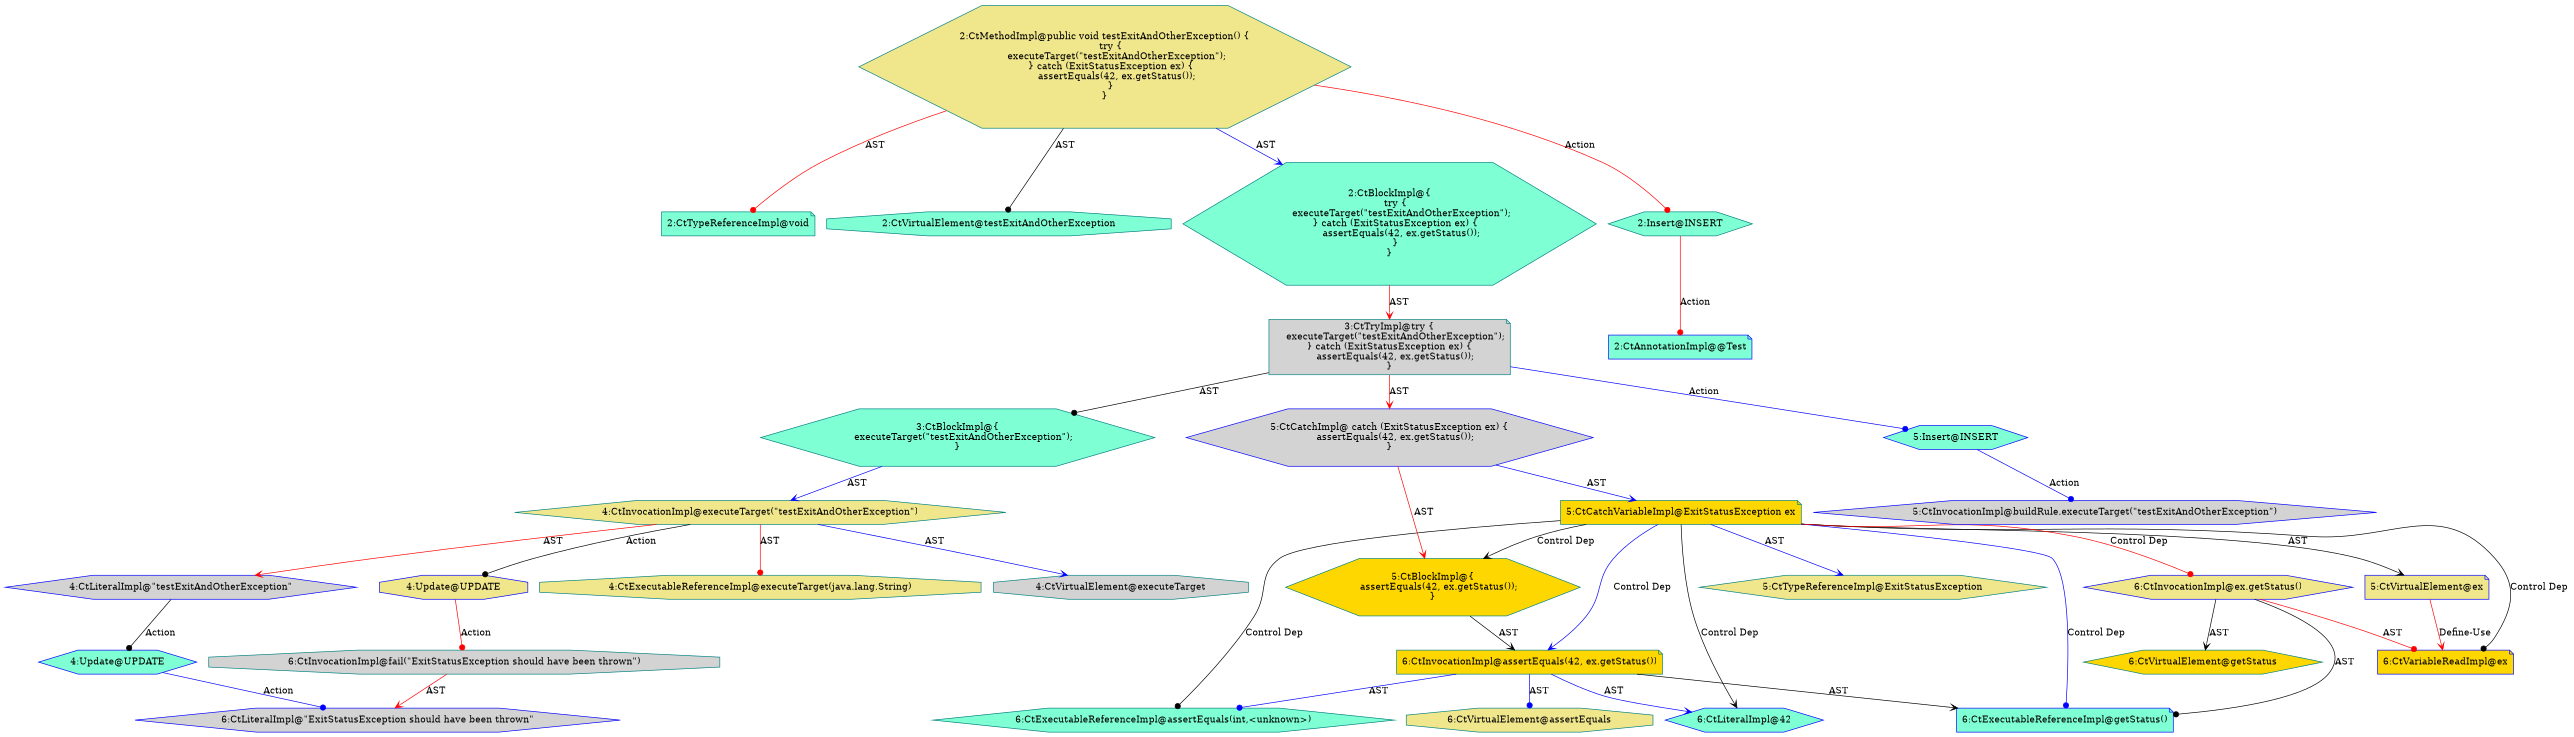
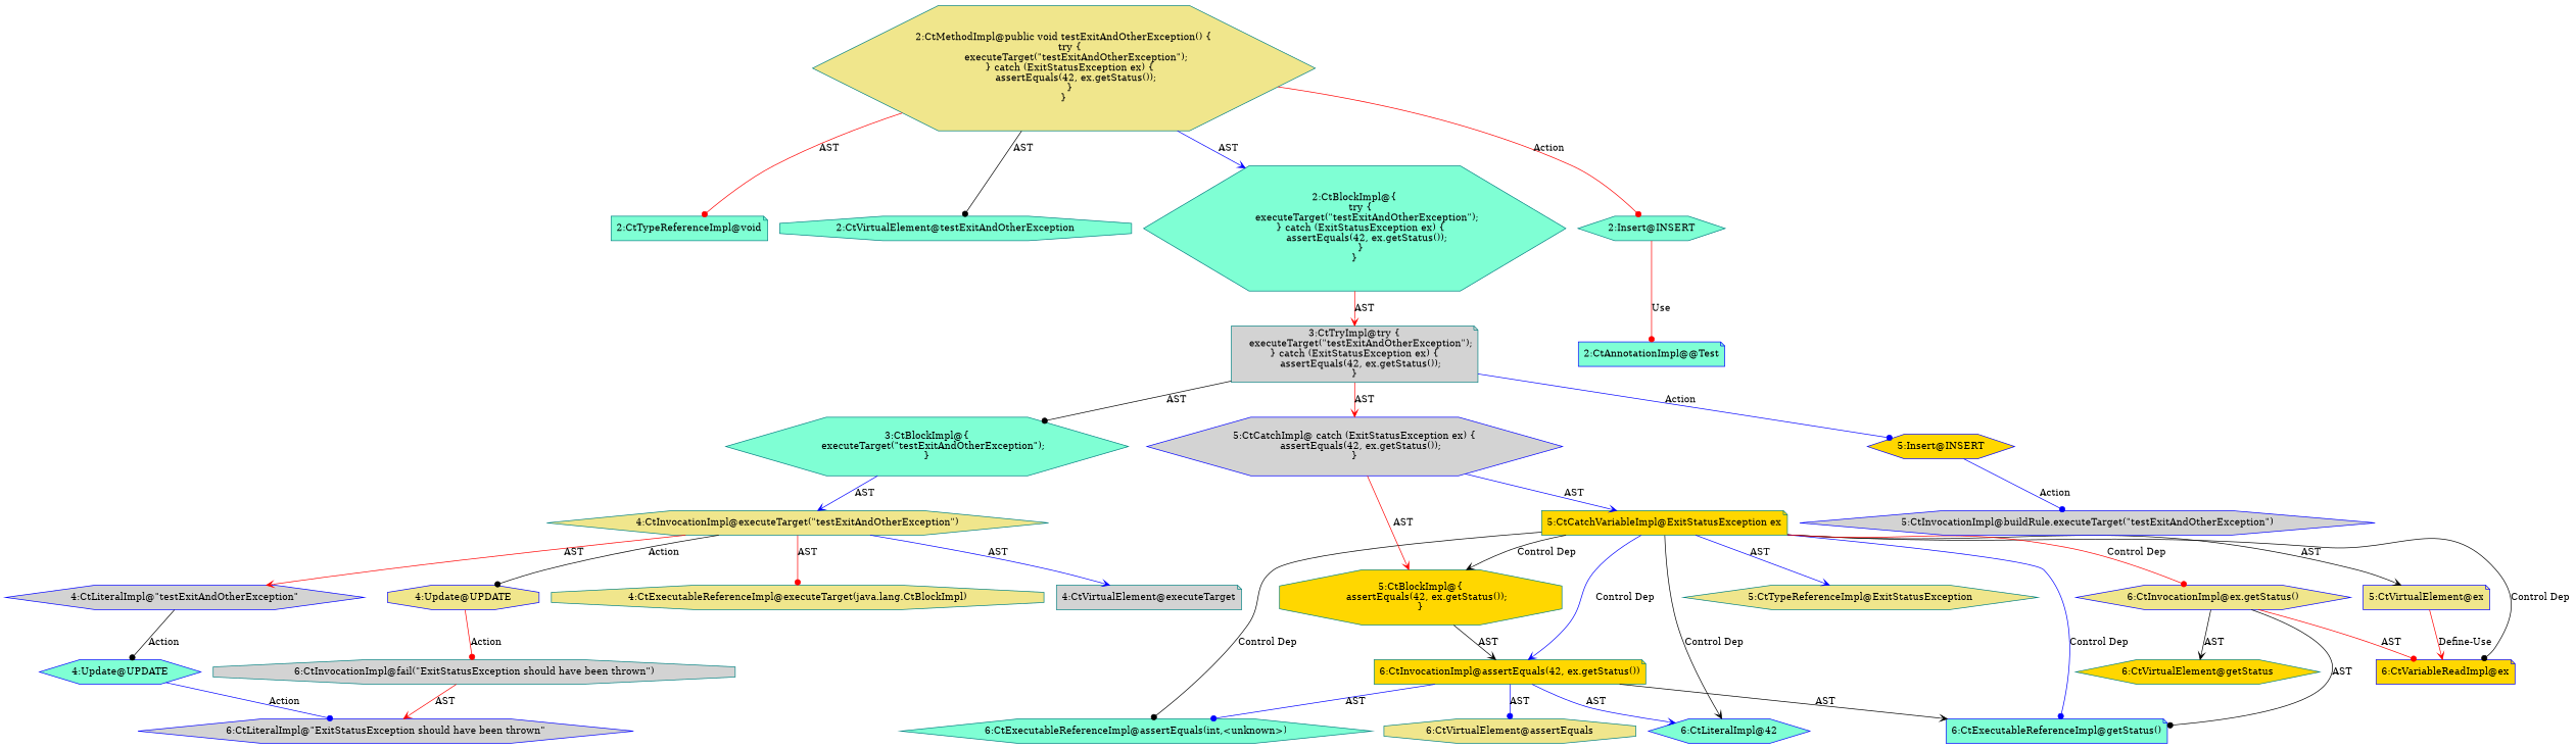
  digraph {
    node [color=teal fillcolor=aquamarine shape=hexagon style=filled]
    edge [arrowhead=dot color=black]
    n1 [label="2:CtTypeReferenceImpl@void" shape=note]
    n2 [label="2:CtVirtualElement@testExitAndOtherException" shape=octagon]
-   n3 [fillcolor=khaki label="4:CtExecutableReferenceImpl@executeTarget(java.lang.String)" shape=octagon]
-   n4 [fillcolor=lightgrey label="4:CtVirtualElement@executeTarget" shape=octagon]
+   n3 [fillcolor=khaki label="4:CtExecutableReferenceImpl@executeTarget(java.lang.CtBlockImpl)" shape=octagon]
+   n4 [fillcolor=lightgrey label="4:CtVirtualElement@executeTarget" shape=note]
    n5 [color=blue fillcolor=lightgrey label="4:CtLiteralImpl@\"testExitAndOtherException\""]
    n6 [color=blue label="4:Update@UPDATE"]
    n7 [color=blue fillcolor=lightgrey label="6:CtLiteralImpl@\"ExitStatusException should have been thrown\""]
    n8 [fillcolor=khaki label="4:CtInvocationImpl@executeTarget(\"testExitAndOtherException\")"]
    n9 [color=blue fillcolor=khaki label="4:Update@UPDATE" shape=octagon]
    n10 [fillcolor=lightgrey label="6:CtInvocationImpl@fail(\"ExitStatusException should have been thrown\")" shape=octagon]
    n11 [label="3:CtBlockImpl@\{\n    executeTarget(\"testExitAndOtherException\");\n\}"]
    n12 [color=blue fillcolor=khaki label="5:CtVirtualElement@ex" shape=note]
    n13 [color=blue fillcolor=gold label="6:CtVariableReadImpl@ex" shape=note]
    n14 [fillcolor=khaki label="5:CtTypeReferenceImpl@ExitStatusException"]
    n15 [fillcolor=gold label="5:CtCatchVariableImpl@ExitStatusException ex" shape=note]
    n16 [label="6:CtExecutableReferenceImpl@assertEquals(int,<unknown>)"]
    n17 [color=blue label="6:CtLiteralImpl@42"]
    n18 [color=blue label="6:CtExecutableReferenceImpl@getStatus()" shape=note]
    n19 [color=blue fillcolor=khaki label="6:CtInvocationImpl@ex.getStatus()"]
    n20 [fillcolor=gold label="6:CtInvocationImpl@assertEquals(42, ex.getStatus())" shape=note]
-   n21 [fillcolor=gold label="5:CtBlockImpl@\{\n    assertEquals(42, ex.getStatus());\n\}"]
+   n21 [fillcolor=gold label="5:CtBlockImpl@\{\n    assertEquals(42, ex.getStatus());\n\}" shape=octagon]
    n22 [fillcolor=gold label="6:CtVirtualElement@getStatus"]
    n23 [fillcolor=khaki label="6:CtVirtualElement@assertEquals" shape=octagon]
    n24 [color=blue fillcolor=lightgrey label="5:CtCatchImpl@ catch (ExitStatusException ex) \{\n    assertEquals(42, ex.getStatus());\n\}"]
    n25 [fillcolor=lightgrey label="3:CtTryImpl@try \{\n    executeTarget(\"testExitAndOtherException\");\n\} catch (ExitStatusException ex) \{\n    assertEquals(42, ex.getStatus());\n\}" shape=note]
-   n26 [color=blue label="5:Insert@INSERT"]
+   n26 [color=blue fillcolor=gold label="5:Insert@INSERT"]
    n27 [color=blue fillcolor=lightgrey label="5:CtInvocationImpl@buildRule.executeTarget(\"testExitAndOtherException\")"]
    n28 [label="2:CtBlockImpl@\{\n    try \{\n        executeTarget(\"testExitAndOtherException\");\n    \} catch (ExitStatusException ex) \{\n        assertEquals(42, ex.getStatus());\n    \}\n\}"]
    n29 [fillcolor=khaki label="2:CtMethodImpl@public void testExitAndOtherException() \{\n    try \{\n        executeTarget(\"testExitAndOtherException\");\n    \} catch (ExitStatusException ex) \{\n        assertEquals(42, ex.getStatus());\n    \}\n\}"]
    n30 [label="2:Insert@INSERT"]
    n31 [color=blue label="2:CtAnnotationImpl@@Test" shape=note]
    n5 -> n6 [label=Action]
    n6 -> n7 [color=blue label=Action]
    n8 -> n3 [color=red label=AST]
    n8 -> n4 [arrowhead=vee color=blue label=AST]
    n8 -> n5 [arrowhead=vee color=red label=AST]
    n8 -> n9 [label=Action]
    n9 -> n10 [color=red label=Action]
    n10 -> n7 [arrowhead=vee color=red label=AST]
    n11 -> n8 [arrowhead=vee color=blue label=AST]
    n12 -> n13 [arrowhead=vee color=red label="Define-Use"]
    n15 -> n12 [arrowhead=vee label=AST]
    n15 -> n13 [label="Control Dep"]
    n15 -> n14 [arrowhead=vee color=blue label=AST]
    n15 -> n16 [label="Control Dep"]
    n15 -> n17 [arrowhead=vee label="Control Dep"]
    n15 -> n18 [color=blue label="Control Dep"]
    n15 -> n19 [color=red label="Control Dep"]
    n15 -> n20 [arrowhead=vee color=blue label="Control Dep"]
    n15 -> n21 [arrowhead=vee label="Control Dep"]
    n19 -> n13 [color=red label=AST]
    n19 -> n18 [label=AST]
    n19 -> n22 [arrowhead=vee label=AST]
    n20 -> n16 [color=blue label=AST]
    n20 -> n17 [arrowhead=vee color=blue label=AST]
    n20 -> n18 [arrowhead=vee label=AST]
    n20 -> n23 [color=blue label=AST]
    n21 -> n20 [arrowhead=vee label=AST]
    n24 -> n15 [arrowhead=vee color=blue label=AST]
    n24 -> n21 [arrowhead=vee color=red label=AST]
    n25 -> n11 [label=AST]
    n25 -> n24 [arrowhead=vee color=red label=AST]
    n25 -> n26 [color=blue label=Action]
    n26 -> n27 [color=blue label=Action]
    n28 -> n25 [arrowhead=vee color=red label=AST]
    n29 -> n1 [color=red label=AST]
    n29 -> n2 [label=AST]
    n29 -> n28 [arrowhead=vee color=blue label=AST]
    n29 -> n30 [color=red label=Action]
-   n30 -> n31 [color=red label=Action]
+   n30 -> n31 [color=red label=Use]
  }
